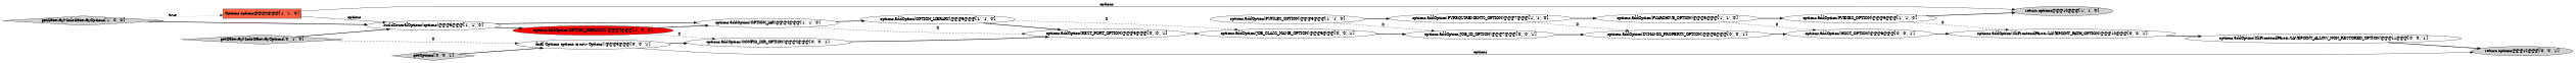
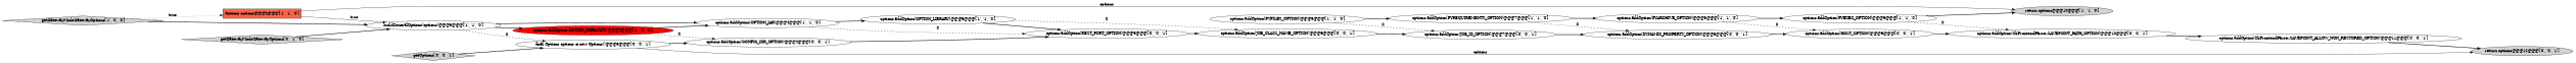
  digraph {
    rankdir=LR
    node [fillcolor=white shape=ellipse style=filled]
    edge [style=bold]
    n1 [fillcolor=tomato label="Options options@@@2@@@['1', '1', '0']" shape=box]
    n2 [fillcolor=lightgray label="return options@@@10@@@['1', '1', '0']"]
    n3 [label="buildGeneralOptions(options)@@@3@@@['1', '1', '0']"]
    n4 [label="options.addOption(OPTION_JAR)@@@4@@@['1', '1', '0']"]
    n5 [label="final Options options = new Options()@@@3@@@['0', '0', '1']"]
    n6 [fillcolor=red label="options.addOption(OPTION_DEFAULTS)@@@4@@@['1', '0', '0']"]
    n7 [fillcolor=lightgray label="getGatewayModeGatewayOptions['1', '0', '0']" shape=diamond]
    n8 [fillcolor=lightgray label="getGatewayModeGatewayOptions['0', '1', '0']" shape=diamond]
    n9 [label="options.addOption(JOB_ID_OPTION)@@@7@@@['0', '0', '1']"]
    n10 [label="options.addOption(DYNAMIC_PROPERTY_OPTION)@@@8@@@['0', '0', '1']"]
    n11 [label="options.addOption(HOST_OPTION)@@@9@@@['0', '0', '1']"]
    n12 [label="options.addOption(JOB_CLASS_NAME_OPTION)@@@6@@@['0', '0', '1']"]
    n13 [label="options.addOption(OPTION_LIBRARY)@@@5@@@['1', '1', '0']"]
    n14 [label="options.addOption(REST_PORT_OPTION)@@@5@@@['0', '0', '1']"]
    n15 [label="options.addOption(PYARCHIVE_OPTION)@@@8@@@['1', '1', '0']"]
    n16 [label="options.addOption(PYEXEC_OPTION)@@@9@@@['1', '1', '0']"]
    n17 [label="options.addOption(CliFrontendParser.SAVEPOINT_PATH_OPTION)@@@10@@@['0', '0', '1']"]
    n18 [label="options.addOption(CliFrontendParser.SAVEPOINT_ALLOW_NON_RESTORED_OPTION)@@@11@@@['0', '0', '1']"]
    n19 [fillcolor=lightgray label="return options@@@12@@@['0', '0', '1']"]
    n20 [label="options.addOption(PYREQUIREMENTS_OPTION)@@@7@@@['1', '1', '0']"]
    n21 [label="options.addOption(CONFIG_DIR_OPTION)@@@4@@@['0', '0', '1']"]
    n22 [label="options.addOption(PYFILES_OPTION)@@@6@@@['1', '1', '0']"]
    n23 [fillcolor=lightgray label="getOptions['0', '0', '1']" shape=diamond]
    n1 -> n2 [label=options style=solid]
-   n1 -> n3 [label=options style=solid]
+   n1 -> n3 [label=true style=solid]
    n3 -> n4
-   n8 -> n5 [label=0 style=dashed]
+   n3 -> n5 [label=0 style=dashed]
    n3 -> n6
    n4 -> n13
    n4 -> n14 [label=0 style=dashed]
    n5 -> n19 [label=options style=solid]
    n5 -> n21
    n6 -> n4
    n6 -> n21 [label=0 style=dashed]
    n7 -> n1 [label=true style=dotted]
    n7 -> n3
    n8 -> n3
    n9 -> n10
    n10 -> n11
    n11 -> n17
    n12 -> n9
    n13 -> n12 [label=0 style=dashed]
    n13 -> n14
    n14 -> n12
    n15 -> n11 [label=0 style=dashed]
    n15 -> n16
    n16 -> n2
    n16 -> n17 [label=0 style=dashed]
    n17 -> n18
    n18 -> n19
    n20 -> n10 [label=0 style=dashed]
    n20 -> n15
    n21 -> n14
    n22 -> n9 [label=0 style=dashed]
    n22 -> n20
    n23 -> n5
  }
